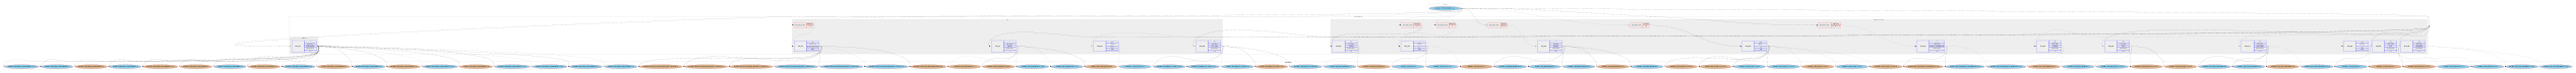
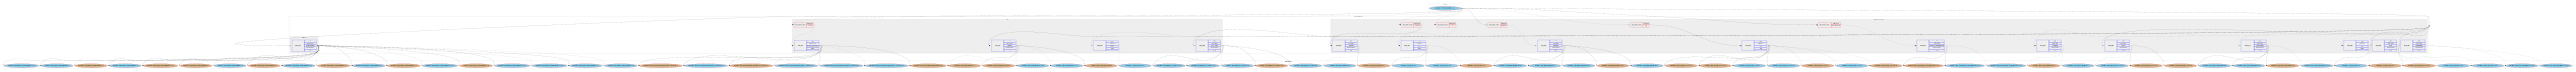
  digraph {
    compound=true
    concentrate=true
    fontname="Courier Prime"
    fontsize=10
    newrank=true
    rankdir=TB
    ranksep=1.5
    node [color=red fillcolor=skyblue fontname="Courier Prime" fontsize=10 style=filled]
    edge [arrowhead=onormal fontname="Courier Prime" headport=w style=dashed tailport=e weight=100]
    n1 [label="portage://sys-fs/udisks-2.8.4" width=4]
    n2 [color=blue label=<<TABLE BORDER="0" CELLBORDER="1" CELLSPACING="0" CELLPADDING="4" WIDTH="220"><TR><TD ROWSPAN="6" CELLPADDING="30">pack_dep</TD></TR><TR><TD WIDTH="110">no</TD></TR><TR><TD>sys-kernel</TD></TR><TR><TD>linux-headers</TD></TR><TR><TD>greaterequal</TD></TR><TR><TD>3.1</TD></TR></TABLE>> shape=none fillcolor="" style=""]
    n3 [color=blue label=<<TABLE BORDER="0" CELLBORDER="1" CELLSPACING="0" CELLPADDING="4" WIDTH="220"><TR><TD ROWSPAN="6" CELLPADDING="30">pack_dep</TD></TR><TR><TD WIDTH="110">no</TD></TR><TR><TD>virtual</TD></TR><TR><TD>acl</TD></TR><TR><TD>none</TD></TR><TR><TD></TD></TR></TABLE>> shape=none fillcolor="" style=""]
    n4 [label=<<TABLE BORDER="0" CELLBORDER="1" CELLSPACING="0" CELLPADDING="4"><TR><TD ROWSPAN="3" CELLPADDING="10">use_conditional</TD></TR><TR><TD>positive</TD></TR><TR><TD>acl</TD></TR></TABLE>> shape=none fillcolor="" style=""]
    n5 [color=blue label=<<TABLE BORDER="0" CELLBORDER="1" CELLSPACING="0" CELLPADDING="4" WIDTH="220"><TR><TD ROWSPAN="6" CELLPADDING="30">pack_dep</TD></TR><TR><TD WIDTH="110">no</TD></TR><TR><TD>sys-auth</TD></TR><TR><TD>elogind</TD></TR><TR><TD>greaterequal</TD></TR><TR><TD>219</TD></TR></TABLE>> shape=none fillcolor="" style=""]
    n6 [label=<<TABLE BORDER="0" CELLBORDER="1" CELLSPACING="0" CELLPADDING="4"><TR><TD ROWSPAN="3" CELLPADDING="10">use_conditional</TD></TR><TR><TD>positive</TD></TR><TR><TD>elogind</TD></TR></TABLE>> shape=none fillcolor="" style=""]
    n7 [color=blue label=<<TABLE BORDER="0" CELLBORDER="1" CELLSPACING="0" CELLPADDING="4" WIDTH="220"><TR><TD ROWSPAN="6" CELLPADDING="30">pack_dep</TD></TR><TR><TD WIDTH="110">no</TD></TR><TR><TD>dev-libs</TD></TR><TR><TD>gobject-introspection</TD></TR><TR><TD>greaterequal</TD></TR><TR><TD>1.30</TD></TR></TABLE>> shape=none fillcolor="" style=""]
    n8 [label=<<TABLE BORDER="0" CELLBORDER="1" CELLSPACING="0" CELLPADDING="4"><TR><TD ROWSPAN="3" CELLPADDING="10">use_conditional</TD></TR><TR><TD>positive</TD></TR><TR><TD>introspection</TD></TR></TABLE>> shape=none fillcolor="" style=""]
    n9 [color=blue label=<<TABLE BORDER="0" CELLBORDER="1" CELLSPACING="0" CELLPADDING="4" WIDTH="220"><TR><TD ROWSPAN="6" CELLPADDING="30">pack_dep</TD></TR><TR><TD WIDTH="110">no</TD></TR><TR><TD>sys-fs</TD></TR><TR><TD>lvm2</TD></TR><TR><TD>none</TD></TR><TR><TD></TD></TR></TABLE>> shape=none fillcolor="" style=""]
    n10 [label=<<TABLE BORDER="0" CELLBORDER="1" CELLSPACING="0" CELLPADDING="4"><TR><TD ROWSPAN="3" CELLPADDING="10">use_conditional</TD></TR><TR><TD>positive</TD></TR><TR><TD>lvm</TD></TR></TABLE>> shape=none fillcolor="" style=""]
    n11 [color=blue label=<<TABLE BORDER="0" CELLBORDER="1" CELLSPACING="0" CELLPADDING="4" WIDTH="220"><TR><TD ROWSPAN="6" CELLPADDING="30">pack_dep</TD></TR><TR><TD WIDTH="110">no</TD></TR><TR><TD>sys-apps</TD></TR><TR><TD>systemd</TD></TR><TR><TD>greaterequal</TD></TR><TR><TD>209</TD></TR></TABLE>> shape=none fillcolor="" style=""]
    n12 [label=<<TABLE BORDER="0" CELLBORDER="1" CELLSPACING="0" CELLPADDING="4"><TR><TD ROWSPAN="3" CELLPADDING="10">use_conditional</TD></TR><TR><TD>positive</TD></TR><TR><TD>systemd</TD></TR></TABLE>> shape=none fillcolor="" style=""]
    n13 [color=blue label=<<TABLE BORDER="0" CELLBORDER="1" CELLSPACING="0" CELLPADDING="4" WIDTH="220"><TR><TD ROWSPAN="6" CELLPADDING="30">pack_dep</TD></TR><TR><TD WIDTH="110">no</TD></TR><TR><TD>dev-libs</TD></TR><TR><TD>glib</TD></TR><TR><TD>greaterequal</TD></TR><TR><TD>2.50</TD></TR></TABLE>> shape=none fillcolor="" style=""]
    n14 [color=blue label=<<TABLE BORDER="0" CELLBORDER="1" CELLSPACING="0" CELLPADDING="4" WIDTH="220"><TR><TD ROWSPAN="6" CELLPADDING="30">pack_dep</TD></TR><TR><TD WIDTH="110">no</TD></TR><TR><TD>dev-libs</TD></TR><TR><TD>libatasmart</TD></TR><TR><TD>greaterequal</TD></TR><TR><TD>0.19</TD></TR></TABLE>> shape=none fillcolor="" style=""]
    n15 [color=blue label=<<TABLE BORDER="0" CELLBORDER="1" CELLSPACING="0" CELLPADDING="4" WIDTH="220"><TR><TD ROWSPAN="6" CELLPADDING="30">pack_dep</TD></TR><TR><TD WIDTH="110">no</TD></TR><TR><TD>dev-libs</TD></TR><TR><TD>libgudev</TD></TR><TR><TD>greaterequal</TD></TR><TR><TD>165</TD></TR></TABLE>> shape=none fillcolor="" style=""]
    n16 [color=blue label=<<TABLE BORDER="0" CELLBORDER="1" CELLSPACING="0" CELLPADDING="4" WIDTH="220"><TR><TD ROWSPAN="6" CELLPADDING="30">pack_dep</TD></TR><TR><TD WIDTH="110">no</TD></TR><TR><TD>sys-auth</TD></TR><TR><TD>polkit</TD></TR><TR><TD>greaterequal</TD></TR><TR><TD>0.110</TD></TR></TABLE>> shape=none fillcolor="" style=""]
    n17 [color=blue label=<<TABLE BORDER="0" CELLBORDER="1" CELLSPACING="0" CELLPADDING="4" WIDTH="220"><TR><TD ROWSPAN="6" CELLPADDING="30">pack_dep</TD></TR><TR><TD WIDTH="110">no</TD></TR><TR><TD>sys-libs</TD></TR><TR><TD>libblockdev</TD></TR><TR><TD>greaterequal</TD></TR><TR><TD>2.19</TD></TR></TABLE>> shape=none fillcolor="" style=""]
    n18 [color=blue label=<<TABLE BORDER="0" CELLBORDER="1" CELLSPACING="0" CELLPADDING="4" WIDTH="220"><TR><TD ROWSPAN="6" CELLPADDING="30">pack_dep</TD></TR><TR><TD WIDTH="110">no</TD></TR><TR><TD>virtual</TD></TR><TR><TD>udev</TD></TR><TR><TD>none</TD></TR><TR><TD></TD></TR></TABLE>> shape=none fillcolor="" style=""]
    n19 [color=blue label=<<TABLE BORDER="0" CELLBORDER="1" CELLSPACING="0" CELLPADDING="4" WIDTH="220"><TR><TD ROWSPAN="6" CELLPADDING="30">pack_dep</TD></TR><TR><TD WIDTH="110">no</TD></TR><TR><TD>sec-policy</TD></TR><TR><TD>selinux-devicekit</TD></TR><TR><TD>none</TD></TR><TR><TD></TD></TR></TABLE>> shape=none fillcolor="" style=""]
    n20 [label=<<TABLE BORDER="0" CELLBORDER="1" CELLSPACING="0" CELLPADDING="4"><TR><TD ROWSPAN="3" CELLPADDING="10">use_conditional</TD></TR><TR><TD>positive</TD></TR><TR><TD>selinux</TD></TR></TABLE>> shape=none fillcolor="" style=""]
    n21 [color=blue label=<<TABLE BORDER="0" CELLBORDER="1" CELLSPACING="0" CELLPADDING="4" WIDTH="220"><TR><TD ROWSPAN="6" CELLPADDING="30">pack_dep</TD></TR><TR><TD WIDTH="110">no</TD></TR><TR><TD>sys-apps</TD></TR><TR><TD>util-linux</TD></TR><TR><TD>greaterequal</TD></TR><TR><TD>2.30</TD></TR></TABLE>> shape=none fillcolor="" style=""]
    n22 [color=blue label=<<TABLE BORDER="0" CELLBORDER="1" CELLSPACING="0" CELLPADDING="4" WIDTH="220"><TR><TD ROWSPAN="6" CELLPADDING="30">pack_dep</TD></TR><TR><TD WIDTH="110">no</TD></TR><TR><TD>sys-block</TD></TR><TR><TD>parted</TD></TR><TR><TD>greaterequal</TD></TR><TR><TD>3</TD></TR></TABLE>> shape=none fillcolor="" style=""]
    n23 [color=blue label=<<TABLE BORDER="0" CELLBORDER="1" CELLSPACING="0" CELLPADDING="4" WIDTH="220"><TR><TD ROWSPAN="6" CELLPADDING="30">pack_dep</TD></TR><TR><TD WIDTH="110">no</TD></TR><TR><TD>virtual</TD></TR><TR><TD>eject</TD></TR><TR><TD>none</TD></TR><TR><TD></TD></TR></TABLE>> shape=none fillcolor="" style=""]
    n24 [label="portage://sys-kernel/linux-headers-3.18" width=4]
    n25 [label="portage://sys-kernel/linux-headers-4.13" width=4]
    n26 [label="portage://sys-kernel/linux-headers-4.14-r1" width=4]
    n27 [label="portage://sys-kernel/linux-headers-4.15-r1" width=4]
    n28 [fillcolor=tan label="portage://sys-kernel/linux-headers-4.16" width=4]
    n29 [label="portage://sys-kernel/linux-headers-4.16-r2" width=4]
    n30 [fillcolor=tan label="portage://sys-kernel/linux-headers-4.17" width=4]
    n31 [label="portage://sys-kernel/linux-headers-4.18" width=4]
    n32 [fillcolor=tan label="portage://sys-kernel/linux-headers-4.19" width=4]
    n33 [label="portage://sys-kernel/linux-headers-4.20" width=4]
    n34 [fillcolor=tan label="portage://sys-kernel/linux-headers-4.4" width=4]
    n35 [label="portage://sys-kernel/linux-headers-4.9" width=4]
    n36 [fillcolor=tan label="portage://sys-kernel/linux-headers-5.0" width=4]
    n37 [fillcolor=tan label="portage://sys-kernel/linux-headers-5.0-r1" width=4]
    n38 [label="portage://sys-kernel/linux-headers-5.1" width=4]
    n39 [fillcolor=tan label="portage://sys-kernel/linux-headers-5.2" width=4]
    n40 [label="portage://sys-kernel/linux-headers-5.3" width=4]
    n41 [label="portage://sys-kernel/linux-headers-5.3-r1" width=4]
    n42 [label="portage://virtual/acl-0" width=4]
    n43 [fillcolor=tan label="portage://virtual/acl-0-r1" width=4]
    n44 [label="portage://virtual/acl-0-r2" width=4]
    n45 [label="portage://sys-auth/elogind-241.3" width=4]
    n46 [fillcolor=tan label="portage://sys-auth/elogind-241.4" width=4]
    n47 [fillcolor=tan label="portage://dev-libs/gobject-introspection-1.56.1" width=4]
    n48 [label="portage://dev-libs/gobject-introspection-1.58.3" width=4]
    n49 [label="portage://dev-libs/gobject-introspection-1.60.2" width=4]
    n50 [fillcolor=tan label="portage://sys-fs/lvm2-2.02.116" width=4]
    n51 [label="portage://sys-fs/lvm2-2.02.145-r2" width=4]
    n52 [label="portage://sys-fs/lvm2-2.02.183" width=4]
    n53 [fillcolor=tan label="portage://sys-fs/lvm2-2.02.184-r5" width=4]
    n54 [fillcolor=tan label="portage://sys-fs/lvm2-2.02.185-r1" width=4]
    n55 [fillcolor=tan label="portage://sys-fs/lvm2-2.02.186-r1" width=4]
    n56 [label="portage://sys-fs/lvm2-2.03.06" width=4]
    n57 [fillcolor=tan label="portage://sys-apps/systemd-242-r6" width=4]
    n58 [label="portage://sys-apps/systemd-242-r7" width=4]
    n59 [label="portage://sys-apps/systemd-243" width=4]
    n60 [label="portage://sys-apps/systemd-243-r2" width=4]
    n61 [label="portage://sys-apps/systemd-9999" width=4]
    n62 [fillcolor=tan label="portage://dev-libs/glib-2.58.3-r1" width=4]
    n63 [label="portage://dev-libs/glib-2.60.6" width=4]
    n64 [label="portage://dev-libs/glib-2.60.7" width=4]
    n65 [label="portage://dev-libs/libatasmart-0.19-r2" width=4]
    n66 [label="portage://dev-libs/libatasmart-0.19_p5" width=4]
    n67 [label="portage://dev-libs/libgudev-232" width=4]
    n68 [fillcolor=tan label="portage://dev-libs/libgudev-233-r1" width=4]
    n69 [fillcolor=tan label="portage://sys-auth/polkit-0.115-r3" width=4]
    n70 [label="portage://sys-auth/polkit-0.115-r4" width=4]
    n71 [fillcolor=tan label="portage://sys-auth/polkit-0.116-r1" width=4]
    n72 [label="portage://sys-libs/libblockdev-2.20-r2" width=4]
    n73 [fillcolor=tan label="portage://sys-libs/libblockdev-2.22" width=4]
    n74 [label="portage://sys-libs/libblockdev-2.23" width=4]
    n75 [label="portage://sys-libs/libblockdev-9999" width=4]
    n76 [fillcolor=tan label="portage://virtual/udev-215" width=4]
    n77 [label="portage://virtual/udev-217" width=4]
    n78 [label="portage://sec-policy/selinux-devicekit-2.20180114-r1" width=4]
    n79 [label="portage://sec-policy/selinux-devicekit-2.20180114-r2" width=4]
    n80 [label="portage://sec-policy/selinux-devicekit-2.20180114-r3" width=4]
    n81 [fillcolor=tan label="portage://sec-policy/selinux-devicekit-2.20180701-r1" width=4]
-   n82 [fillcolor=tan label="portage://sec-policy/selinux-devicekit-2.20180701-r2" width=4]
+   n82 [label="portage://sec-policy/selinux-devicekit-2.20180701-r2" width=4]
    n83 [fillcolor=tan label="portage://sec-policy/selinux-devicekit-2.20190201-r1" width=4]
    n84 [fillcolor=tan label="portage://sec-policy/selinux-devicekit-9999" width=4]
    n85 [fillcolor=tan label="portage://sys-apps/util-linux-2.33-r1" width=4]
    n86 [label="portage://sys-apps/util-linux-2.33.1" width=4]
    n87 [label="portage://sys-apps/util-linux-2.33.2" width=4]
    n88 [label="portage://sys-apps/util-linux-2.34-r2" width=4]
    n89 [label="portage://sys-apps/util-linux-9999" width=4]
    n90 [label="portage://sys-block/parted-3.5-r1" width=4]
    n91 [label="portage://sys-block/parted-3.2_p23" width=4]
    n92 [fillcolor=tan label="portage://sys-block/parted-3.2_p25" width=4]
    n93 [fillcolor=tan label="portage://sys-block/parted-3.3" width=4]
    n94 [fillcolor=tan label="portage://sys-block/parted-99999" width=4]
    n95 [label="portage://virtual/eject-0-r1" width=4]
    subgraph cluster_1 {
      color=gray
      label=<<i>ebuild</i>>
      rank=same
      n1
    }
    subgraph cluster_2 {
      color=gray
      label=<<i>dependencies</i>>
      subgraph cluster_3 {
        color=gray
        fillcolor="#eeeeee"
        label=<<i>compile</i>>
        style=filled
        subgraph sub_4 {
          color=gray
          fillcolor="#eeeeee"
          label=<<i>compile</i>>
          style=filled
          n2
        }
      }
      subgraph cluster_5 {
        color=gray
        fillcolor="#eeeeee"
        label=<<i>compile and run</i>>
        style=filled
        subgraph sub_6 {
          color=gray
          fillcolor="#eeeeee"
          label=<<i>compile and run</i>>
          style=filled
          n4
          subgraph sub_7 {
            color=gray
            fillcolor="#eeeeee"
            label=<<i>compile and run</i>>
            style=filled
            n3
          }
        }
        subgraph sub_8 {
          color=gray
          fillcolor="#eeeeee"
          label=<<i>compile and run</i>>
          style=filled
          n6
          subgraph sub_9 {
            color=gray
            fillcolor="#eeeeee"
            label=<<i>compile and run</i>>
            style=filled
            n5
          }
        }
        subgraph sub_10 {
          color=gray
          fillcolor="#eeeeee"
          label=<<i>compile and run</i>>
          style=filled
          n8
          subgraph sub_11 {
            color=gray
            fillcolor="#eeeeee"
            label=<<i>compile and run</i>>
            style=filled
            n7
          }
        }
        subgraph sub_12 {
          color=gray
          fillcolor="#eeeeee"
          label=<<i>compile and run</i>>
          style=filled
          n10
          subgraph sub_13 {
            color=gray
            fillcolor="#eeeeee"
            label=<<i>compile and run</i>>
            style=filled
            n9
          }
        }
        subgraph sub_14 {
          color=gray
          fillcolor="#eeeeee"
          label=<<i>compile and run</i>>
          style=filled
          n12
          subgraph sub_15 {
            color=gray
            fillcolor="#eeeeee"
            label=<<i>compile and run</i>>
            style=filled
            n11
          }
        }
        subgraph sub_16 {
          color=gray
          fillcolor="#eeeeee"
          label=<<i>compile and run</i>>
          style=filled
          n13
        }
        subgraph sub_17 {
          color=gray
          fillcolor="#eeeeee"
          label=<<i>compile and run</i>>
          style=filled
          n14
        }
        subgraph sub_18 {
          color=gray
          fillcolor="#eeeeee"
          label=<<i>compile and run</i>>
          style=filled
          n15
        }
        subgraph sub_19 {
          color=gray
          fillcolor="#eeeeee"
          label=<<i>compile and run</i>>
          style=filled
          n16
        }
        subgraph sub_20 {
          color=gray
          fillcolor="#eeeeee"
          label=<<i>compile and run</i>>
          style=filled
          n17
        }
        subgraph sub_21 {
          color=gray
          fillcolor="#eeeeee"
          label=<<i>compile and run</i>>
          style=filled
          n18
        }
      }
      subgraph cluster_22 {
        color=gray
        fillcolor="#eeeeee"
        label=<<i>run</i>>
        style=filled
        subgraph sub_23 {
          color=gray
          fillcolor="#eeeeee"
          label=<<i>run</i>>
          style=filled
          n20
          subgraph sub_24 {
            color=gray
            fillcolor="#eeeeee"
            label=<<i>run</i>>
            style=filled
            n19
          }
        }
        subgraph sub_25 {
          color=gray
          fillcolor="#eeeeee"
          label=<<i>run</i>>
          style=filled
          n21
        }
        subgraph sub_26 {
          color=gray
          fillcolor="#eeeeee"
          label=<<i>run</i>>
          style=filled
          n22
        }
        subgraph sub_27 {
          color=gray
          fillcolor="#eeeeee"
          label=<<i>run</i>>
          style=filled
          n23
        }
      }
    }
    subgraph cluster_28 {
      color=gray
      label=<<i>candidates</i>>
      rank=same
      subgraph sub_29 {
        color=black
        label=<<i>candidates</i>>
        nodesep=1
        rank=same
        n24
        n25
        n26
        n27
        n28
        n29
        n30
        n31
        n32
        n33
        n34
        n35
        n36
        n37
        n38
        n39
        n40
        n41
      }
      subgraph sub_30 {
        color=black
        label=<<i>candidates</i>>
        nodesep=1
        rank=same
        n42
        n43
        n44
      }
      subgraph sub_31 {
        color=black
        label=<<i>candidates</i>>
        nodesep=1
        rank=same
        n45
        n46
      }
      subgraph sub_32 {
        color=black
        label=<<i>candidates</i>>
        nodesep=1
        rank=same
        n47
        n48
        n49
      }
      subgraph sub_33 {
        color=black
        label=<<i>candidates</i>>
        nodesep=1
        rank=same
        n50
        n51
        n52
        n53
        n54
        n55
        n56
      }
      subgraph sub_34 {
        color=black
        label=<<i>candidates</i>>
        nodesep=1
        rank=same
        n57
        n58
        n59
        n60
        n61
      }
      subgraph sub_35 {
        color=black
        label=<<i>candidates</i>>
        nodesep=1
        rank=same
        n62
        n63
        n64
      }
      subgraph sub_36 {
        color=black
        label=<<i>candidates</i>>
        nodesep=1
        rank=same
        n65
        n66
      }
      subgraph sub_37 {
        color=black
        label=<<i>candidates</i>>
        nodesep=1
        rank=same
        n67
        n68
      }
      subgraph sub_38 {
        color=black
        label=<<i>candidates</i>>
        nodesep=1
        rank=same
        n69
        n70
        n71
      }
      subgraph sub_39 {
        color=black
        label=<<i>candidates</i>>
        nodesep=1
        rank=same
        n72
        n73
        n74
        n75
      }
      subgraph sub_40 {
        color=black
        label=<<i>candidates</i>>
        nodesep=1
        rank=same
        n76
        n77
      }
      subgraph sub_41 {
        color=black
        label=<<i>candidates</i>>
        nodesep=1
        rank=same
        n78
        n79
        n80
        n81
        n82
        n83
        n84
      }
      subgraph sub_42 {
        color=black
        label=<<i>candidates</i>>
        nodesep=1
        rank=same
        n85
        n86
        n87
        n88
        n89
      }
      subgraph sub_43 {
        color=black
        label=<<i>candidates</i>>
        nodesep=1
        rank=same
        n90
        n91
        n92
        n93
        n94
      }
      subgraph sub_44 {
        color=black
        label=<<i>candidates</i>>
        nodesep=1
        rank=same
        n95
      }
    }
    n1 -> n2 [weight=20]
    n1 -> n4 [arrowhead=dot style=dotted weight=20]
    n1 -> n6 [arrowhead=dot style=dotted weight=20]
    n1 -> n8 [arrowhead=dot weight=20]
    n1 -> n10 [style=dotted weight=20]
    n1 -> n12 [weight=20]
    n1 -> n13 [weight=20]
    n1 -> n14 [weight=20]
    n1 -> n15 [arrowhead=dot style=dotted weight=20]
    n1 -> n16 [weight=20]
    n1 -> n17 [style=dotted weight=20]
    n1 -> n18 [arrowhead=dot style=dotted weight=20]
    n1 -> n20 [arrowhead=dot style=dotted weight=20]
    n1 -> n21 [weight=20]
    n1 -> n22 [arrowhead=dot weight=20]
    n1 -> n23 [style=dotted weight=20]
    n2 -> n24 [style=dotted]
    n2 -> n25 [arrowhead=dot]
    n2 -> n26 [style=dotted]
    n2 -> n27
    n2 -> n28
    n2 -> n29 [style=dotted]
    n2 -> n30 [arrowhead=dot]
    n2 -> n31 [arrowhead=dot]
    n2 -> n32 [style=dotted]
    n2 -> n33 [arrowhead=dot style=dotted]
    n2 -> n34
    n2 -> n35 [style=dotted]
    n2 -> n36
    n2 -> n37 [arrowhead=dot]
    n2 -> n38 [arrowhead=dot]
    n2 -> n39 [style=dotted]
    n2 -> n40 [arrowhead=dot]
    n2 -> n41 [style=dotted]
    n3 -> n42
    n3 -> n43 [arrowhead=dot style=dotted]
    n3 -> n44
    n4 -> n3 [arrowhead=dot style=dotted weight=20]
    n5 -> n45 [style=dotted]
    n5 -> n46
    n6 -> n5 [arrowhead=dot weight=20]
    n7 -> n47 [arrowhead=dot]
    n7 -> n48 [style=dotted]
    n7 -> n49 [arrowhead=dot]
    n8 -> n7 [arrowhead=dot style=dotted weight=20]
    n9 -> n50 [style=dotted]
    n9 -> n51
    n9 -> n52 [arrowhead=dot]
    n9 -> n53 [arrowhead=dot]
    n9 -> n54
    n9 -> n55 [arrowhead=dot style=dotted]
    n9 -> n56 [style=dotted]
    n10 -> n9 [arrowhead=dot weight=20]
    n11 -> n57
    n11 -> n58
    n11 -> n59 [arrowhead=dot style=dotted]
    n11 -> n60 [arrowhead=dot]
    n11 -> n61 [arrowhead=dot]
    n12 -> n11 [style=dotted weight=20]
    n13 -> n62 [arrowhead=dot]
    n13 -> n63 [arrowhead=dot style=dotted]
    n13 -> n64 [style=dotted]
    n14 -> n65 [arrowhead=dot style=dotted]
    n14 -> n66 [style=dotted]
    n15 -> n67 [style=dotted]
    n15 -> n68 [style=dotted]
    n16 -> n69 [arrowhead=dot]
    n16 -> n70 [style=dotted]
    n16 -> n71
    n17 -> n72 [style=dotted]
    n17 -> n73 [arrowhead=dot]
    n17 -> n74 [arrowhead=dot]
    n17 -> n75
    n18 -> n76 [arrowhead=dot style=dotted]
    n18 -> n77 [arrowhead=dot]
    n19 -> n78 [arrowhead=dot style=dotted]
    n19 -> n79
    n19 -> n80 [style=dotted]
    n19 -> n81 [arrowhead=dot]
    n19 -> n82 [arrowhead=dot]
    n19 -> n83 [arrowhead=dot]
    n19 -> n84 [arrowhead=dot]
    n20 -> n19 [arrowhead=dot style=dotted weight=20]
    n21 -> n85 [arrowhead=dot]
    n21 -> n86 [style=dotted]
    n21 -> n87 [arrowhead=dot style=dotted]
    n21 -> n88
    n21 -> n89
    n22 -> n90 [arrowhead=dot style=dotted]
    n22 -> n91 [arrowhead=dot style=dotted]
    n22 -> n92
    n22 -> n93 [arrowhead=dot style=dotted]
    n22 -> n94 [arrowhead=dot]
    n23 -> n95 [style=dotted]
  }
